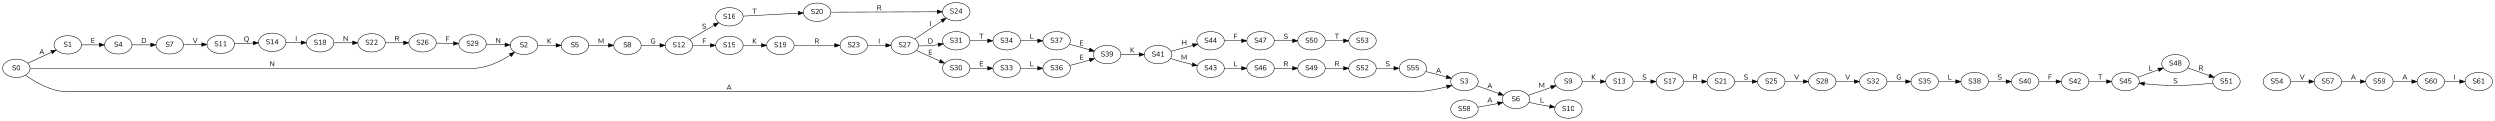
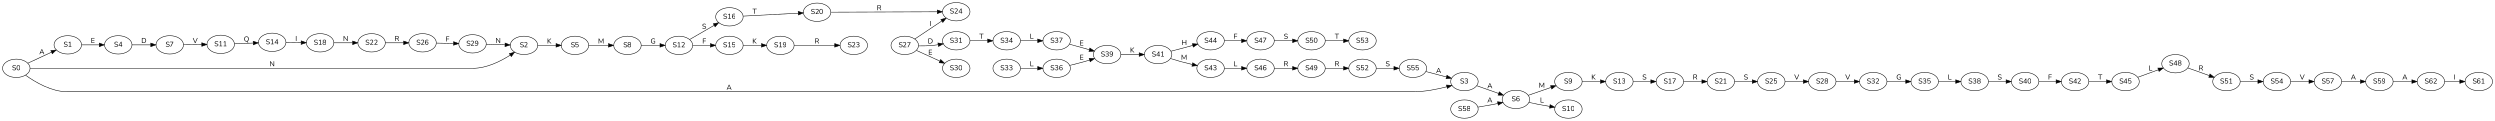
  strict digraph {
    fontname=Nunito
    rankdir=LR
    node [fontname=Nunito]
    edge [fontname=Nunito]
    S0
    S1
    S2
    S3
    S4
    S5
    S6
    S7
    S8
    S9
    S10
    S11
    S12
    S13
    S14
    S15
    S16
    S17
    S18
    S19
    S20
    S21
    S22
    S23
    S24
    S25
    S26
    S27
    S28
    S29
    S30
    S31
    S32
    S33
    S34
    S35
    S36
    S37
    S38
    S39
    S40
    S41
    S42
    S43
    S44
    S45
    S46
    S47
    S48
    S49
    S50
    S51
    S52
    S53
    S54
    S55
    S57
    S59
    S58
-   S60
+   S60 [label=S62]
    S61
    S0 -> S1 [label=A]
    S0 -> S2 [label=N]
    S0 -> S3 [label=A]
    S1 -> S4 [label=E]
    S2 -> S5 [label=K]
    S3 -> S6 [label=A]
    S4 -> S7 [label=D]
    S5 -> S8 [label=M]
    S6 -> S9 [label=M]
    S6 -> S10 [label=L]
    S7 -> S11 [label=V]
    S8 -> S12 [label=G]
    S9 -> S13 [label=K]
    S11 -> S14 [label=Q]
    S12 -> S15 [label=F]
    S12 -> S16 [label=S]
    S13 -> S17 [label=S]
    S14 -> S18 [label=I]
    S15 -> S19 [label=K]
    S16 -> S20 [label=T]
    S17 -> S21 [label=R]
    S18 -> S22 [label=N]
    S19 -> S23 [label=R]
    S20 -> S24 [label=R]
    S21 -> S25 [label=S]
    S22 -> S26 [label=R]
-   S23 -> S27 [label=I]
    S25 -> S28 [label=V]
    S26 -> S29 [label=F]
    S27 -> S24 [label=I]
    S27 -> S30 [label=E]
    S27 -> S31 [label=D]
    S28 -> S32 [label=V]
    S29 -> S2 [label=N]
-   S30 -> S33 [label=E]
    S31 -> S34 [label=T]
    S32 -> S35 [label=G]
    S33 -> S36 [label=L]
    S34 -> S37 [label=L]
    S35 -> S38 [label=L]
    S36 -> S39 [label=E]
    S37 -> S39 [label=E]
    S38 -> S40 [label=S]
    S39 -> S41 [label=K]
    S40 -> S42 [label=F]
    S41 -> S43 [label=M]
    S41 -> S44 [label=H]
    S42 -> S45 [label=T]
    S43 -> S46 [label=L]
    S44 -> S47 [label=F]
    S45 -> S48 [label=L]
    S46 -> S49 [label=R]
    S47 -> S50 [label=S]
    S48 -> S51 [label=R]
    S49 -> S52 [label=R]
    S50 -> S53 [label=T]
-   S51 -> S45 [label=S]
+   S51 -> S54 [label=S]
    S52 -> S55 [label=S]
    S54 -> S57 [label=V]
    S55 -> S3 [label=A]
    S57 -> S59 [label=A]
    S59 -> S60 [label=A]
    S58 -> S6 [label=A]
    S60 -> S61 [label=I]
  }
